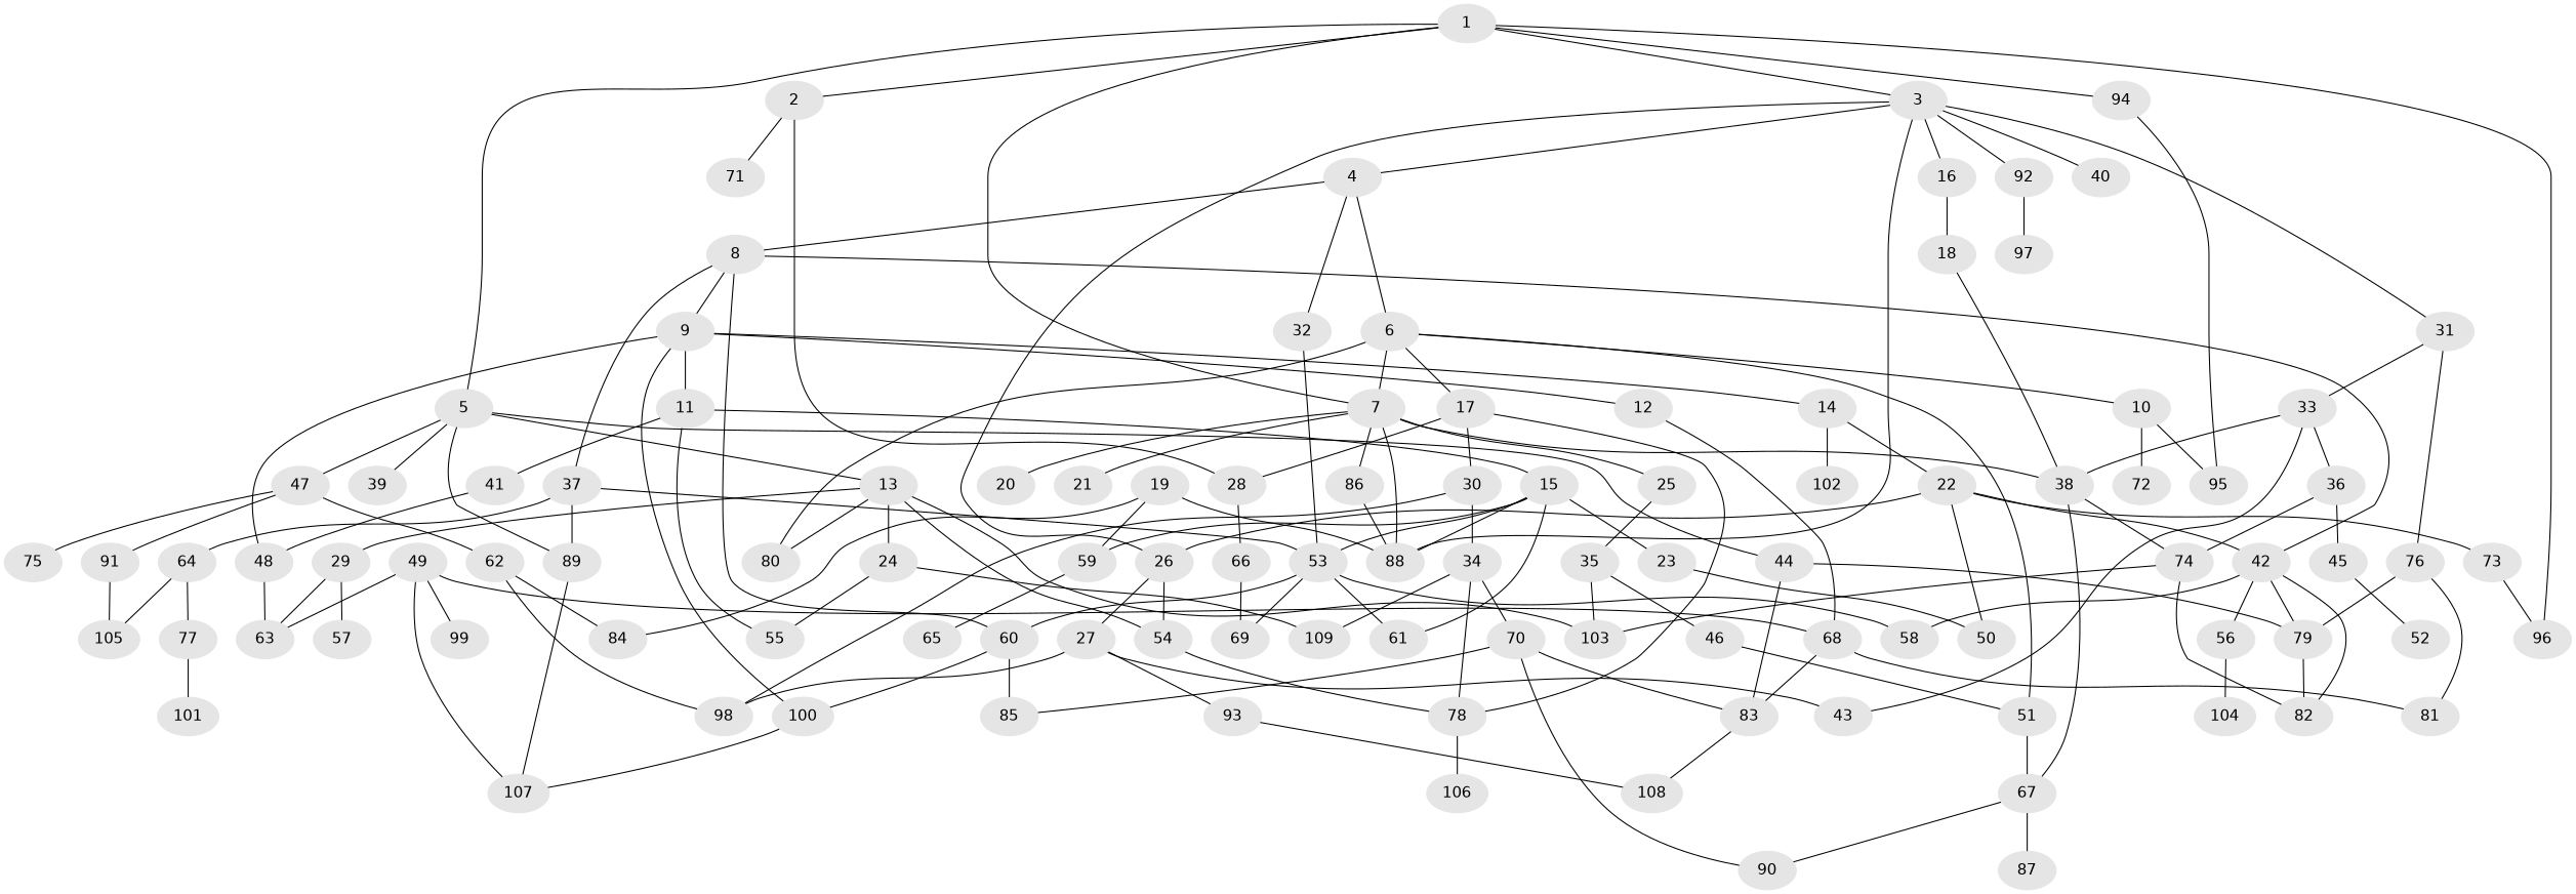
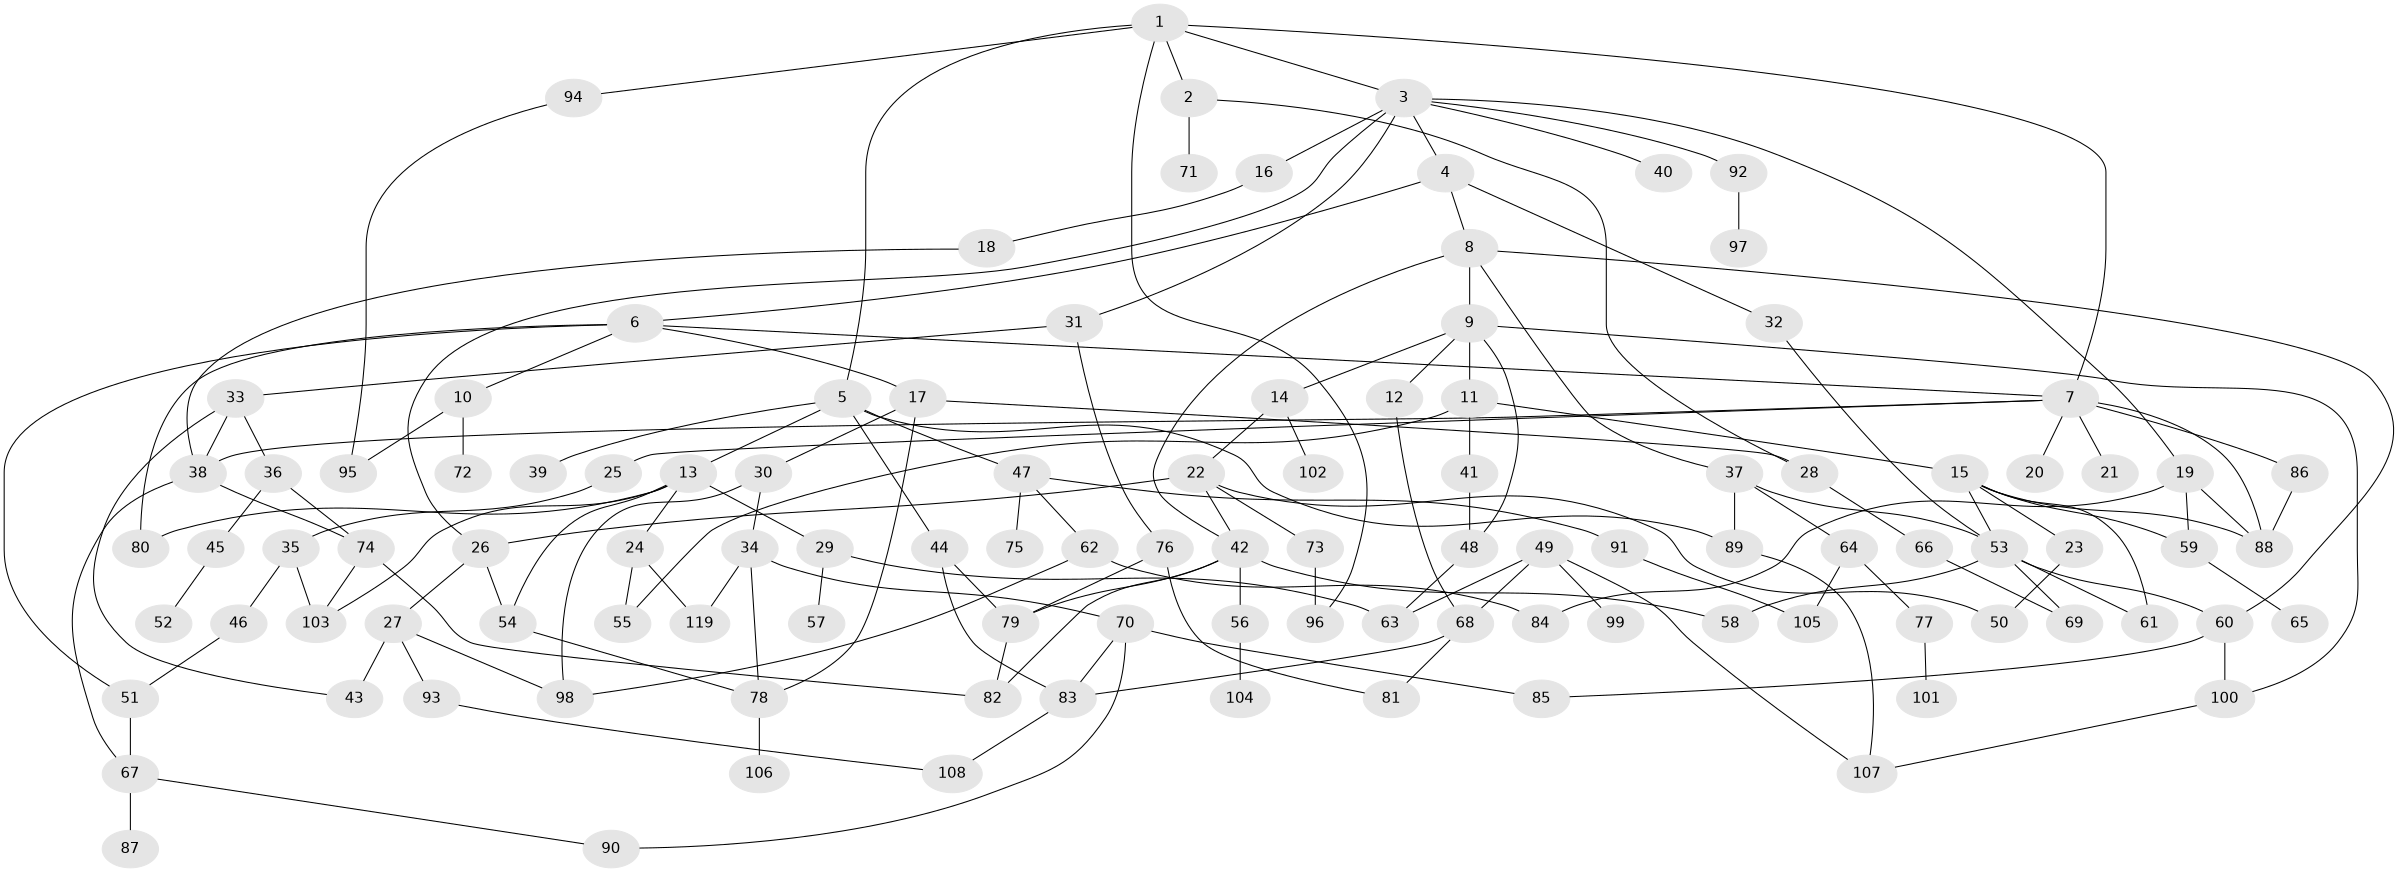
  graph {
    fontname="DejaVu Sans"
    node [color=gray90 fontname="DejaVu Sans" style=filled]
    edge [fontname="DejaVu Sans"]
    1
    2
    3
    5
    7
    94
    96
    28
    71
    4
    16
    19
    26
    31
    40
    92
    13
    39
    44
    47
    89
    20
    21
    25
    38
    86
    88
    95
    66
    6
    8
    32
    18
    59
    84
    54
    27
    33
    76
    97
    10
    17
    51
    80
    9
    37
    42
    60
    53
    24
    29
    103
    79
    83
    62
    75
    91
    107
    72
    30
    78
    67
    35
    74
    11
    12
    14
    48
    100
    64
    56
    58
    82
    85
    15
    41
    55
    68
    22
    102
    63
    23
    61
    81
-   109
+   109 [label=119]
    57
    50
    73
    69
    65
    98
    34
    106
    46
    43
    93
    108
    70
    36
    45
    90
    52
    77
    105
    87
    49
    99
    104
    101
    1 -- 2
    1 -- 3
    1 -- 5
    1 -- 7
    1 -- 94
    1 -- 96
    2 -- 28
    2 -- 71
    3 -- 4
    3 -- 16
-   3 -- 88
+   3 -- 19
    3 -- 26
    3 -- 31
    3 -- 40
    3 -- 92
    5 -- 13
    5 -- 39
    5 -- 44
    5 -- 47
    5 -- 89
    7 -- 20
    7 -- 21
    7 -- 25
    7 -- 38
    7 -- 86
    7 -- 88
    94 -- 95
    28 -- 66
    4 -- 6
    4 -- 8
    4 -- 32
    16 -- 18
    19 -- 88
    19 -- 59
    19 -- 84
    26 -- 54
    26 -- 27
    31 -- 33
    31 -- 76
    92 -- 97
    13 -- 54
    13 -- 80
    13 -- 24
    13 -- 29
    13 -- 103
    44 -- 79
    44 -- 83
    47 -- 62
    47 -- 75
    47 -- 91
    89 -- 107
    25 -- 35
    38 -- 67
    38 -- 74
    86 -- 88
    66 -- 69
    6 -- 7
    6 -- 10
    6 -- 17
    6 -- 51
    6 -- 80
    8 -- 9
    8 -- 37
    8 -- 42
    8 -- 60
    32 -- 53
    18 -- 38
    59 -- 65
    54 -- 78
    27 -- 98
    27 -- 43
    27 -- 93
    33 -- 38
    33 -- 43
    33 -- 36
    76 -- 79
    76 -- 81
    10 -- 95
    10 -- 72
    17 -- 28
    17 -- 30
    17 -- 78
    51 -- 67
    9 -- 11
    9 -- 12
    9 -- 14
    9 -- 48
    9 -- 100
    37 -- 89
    37 -- 53
    37 -- 64
    42 -- 79
    42 -- 56
    42 -- 58
    42 -- 82
    60 -- 100
    60 -- 85
    53 -- 60
    53 -- 58
    53 -- 61
    53 -- 69
    24 -- 55
    24 -- 109
    29 -- 63
    29 -- 57
    79 -- 82
    83 -- 108
    62 -- 84
    62 -- 98
    91 -- 105
    30 -- 98
    30 -- 34
    78 -- 106
    67 -- 90
    67 -- 87
    35 -- 103
    35 -- 46
    74 -- 103
    74 -- 82
    11 -- 15
    11 -- 41
    11 -- 55
    12 -- 68
    14 -- 22
    14 -- 102
    48 -- 63
    100 -- 107
    64 -- 77
    64 -- 105
    56 -- 104
    15 -- 88
    15 -- 59
    15 -- 53
    15 -- 23
    15 -- 61
    41 -- 48
    68 -- 83
    68 -- 81
    22 -- 26
    22 -- 42
    22 -- 50
    22 -- 73
    23 -- 50
    73 -- 96
    34 -- 78
    34 -- 109
    34 -- 70
    46 -- 51
    93 -- 108
    70 -- 83
    70 -- 85
    70 -- 90
    36 -- 74
    36 -- 45
    45 -- 52
    77 -- 101
    49 -- 107
    49 -- 68
    49 -- 63
    49 -- 99
  }
